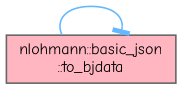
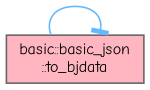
  digraph {
    rankdir=LR
    fontname="Comic Neue"
-   n1 [color=gray40 fillcolor=lightpink fontcolor=black fontname="Comic Neue" fontsize=10 height=0.2 label="nlohmann::basic_json\l::to_bjdata" shape=box style=filled width=0.4]
+   n1 [color=gray40 fillcolor=lightpink fontcolor=black fontname="Comic Neue" fontsize=10 height=0.2 label="basic::basic_json\l::to_bjdata" shape=box style=filled width=0.4]
    n1 -> n1 [color=steelblue1 fontname="Comic Neue" fontsize=10 labelfontname=Helvetica labelfontsize=10 style=solid arrowhead=tee]
  }
